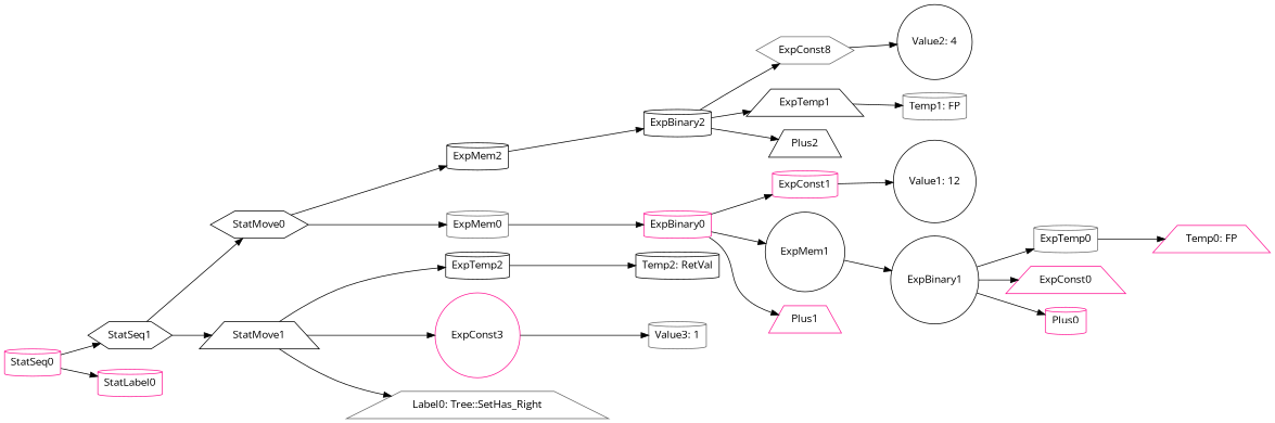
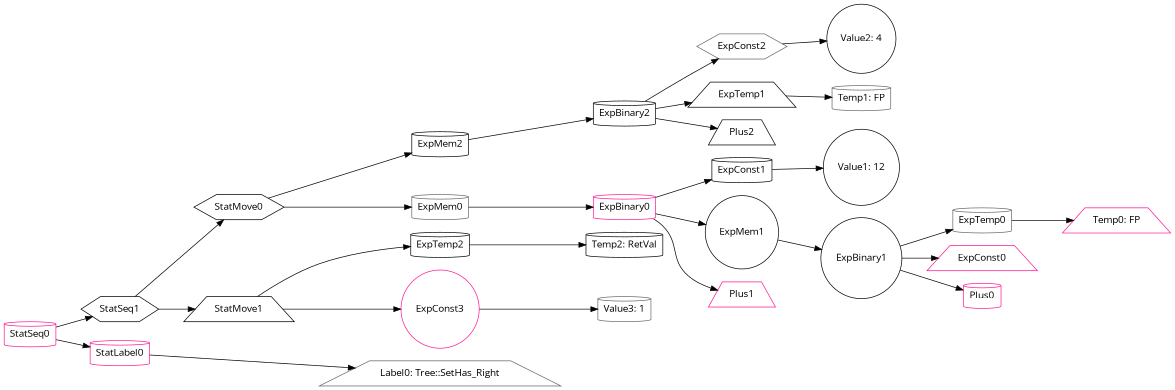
  digraph {
    fontname="Open Sans"
    ordering=out
    rankdir=LR
    node [color=black fontname="Open Sans" shape=cylinder]
    edge [fontname="Open Sans"]
    ExpTemp2
    "Temp2: RetVal"
    ExpConst3 [color=deeppink shape=circle]
    "Value3: 1" [color=gray40]
-   ExpConst2 [color=gray40 shape=hexagon label=ExpConst8]
+   ExpConst2 [color=gray40 shape=hexagon]
    "Value2: 4" [shape=circle]
    StatSeq1 [shape=hexagon]
    StatMove0 [shape=hexagon]
    StatMove1 [shape=trapezium]
    ExpMem2
    ExpMem0 [color=gray40]
    ExpBinary2
    ExpBinary0 [color=deeppink]
    ExpTemp1 [shape=trapezium]
    Plus2 [shape=trapezium]
    "Temp1: FP" [color=gray40]
    "Value1: 12" [shape=circle]
-   ExpConst1 [color=deeppink]
+   ExpConst1
    ExpTemp0 [color=gray40]
    "Temp0: FP" [color=deeppink shape=trapezium]
    StatSeq0 [color=deeppink]
    StatLabel0 [color=deeppink]
    "Label0: Tree::SetHas_Right" [color=gray40 shape=trapezium]
    ExpConst0 [color=deeppink shape=trapezium]
    ExpMem1 [shape=circle]
    ExpBinary1 [shape=circle]
    Plus0 [color=deeppink]
    Plus1 [color=deeppink shape=trapezium]
    ExpTemp2 -> "Temp2: RetVal"
    ExpConst3 -> "Value3: 1"
    ExpConst2 -> "Value2: 4"
    StatSeq1 -> StatMove0
    StatSeq1 -> StatMove1
    StatMove0 -> ExpMem2
    StatMove0 -> ExpMem0
    StatMove1 -> ExpTemp2
    StatMove1 -> ExpConst3
    ExpMem2 -> ExpBinary2
    ExpMem0 -> ExpBinary0
    ExpBinary2 -> ExpConst2
    ExpBinary2 -> ExpTemp1
    ExpBinary2 -> Plus2
    ExpBinary0 -> ExpConst1
    ExpBinary0 -> ExpMem1
    ExpBinary0 -> Plus1
    ExpTemp1 -> "Temp1: FP"
    ExpConst1 -> "Value1: 12"
    ExpTemp0 -> "Temp0: FP"
    StatSeq0 -> StatSeq1
    StatSeq0 -> StatLabel0
-   StatMove1 -> "Label0: Tree::SetHas_Right"
+   StatLabel0 -> "Label0: Tree::SetHas_Right"
    ExpMem1 -> ExpBinary1
    ExpBinary1 -> ExpTemp0
    ExpBinary1 -> ExpConst0
    ExpBinary1 -> Plus0
  }
